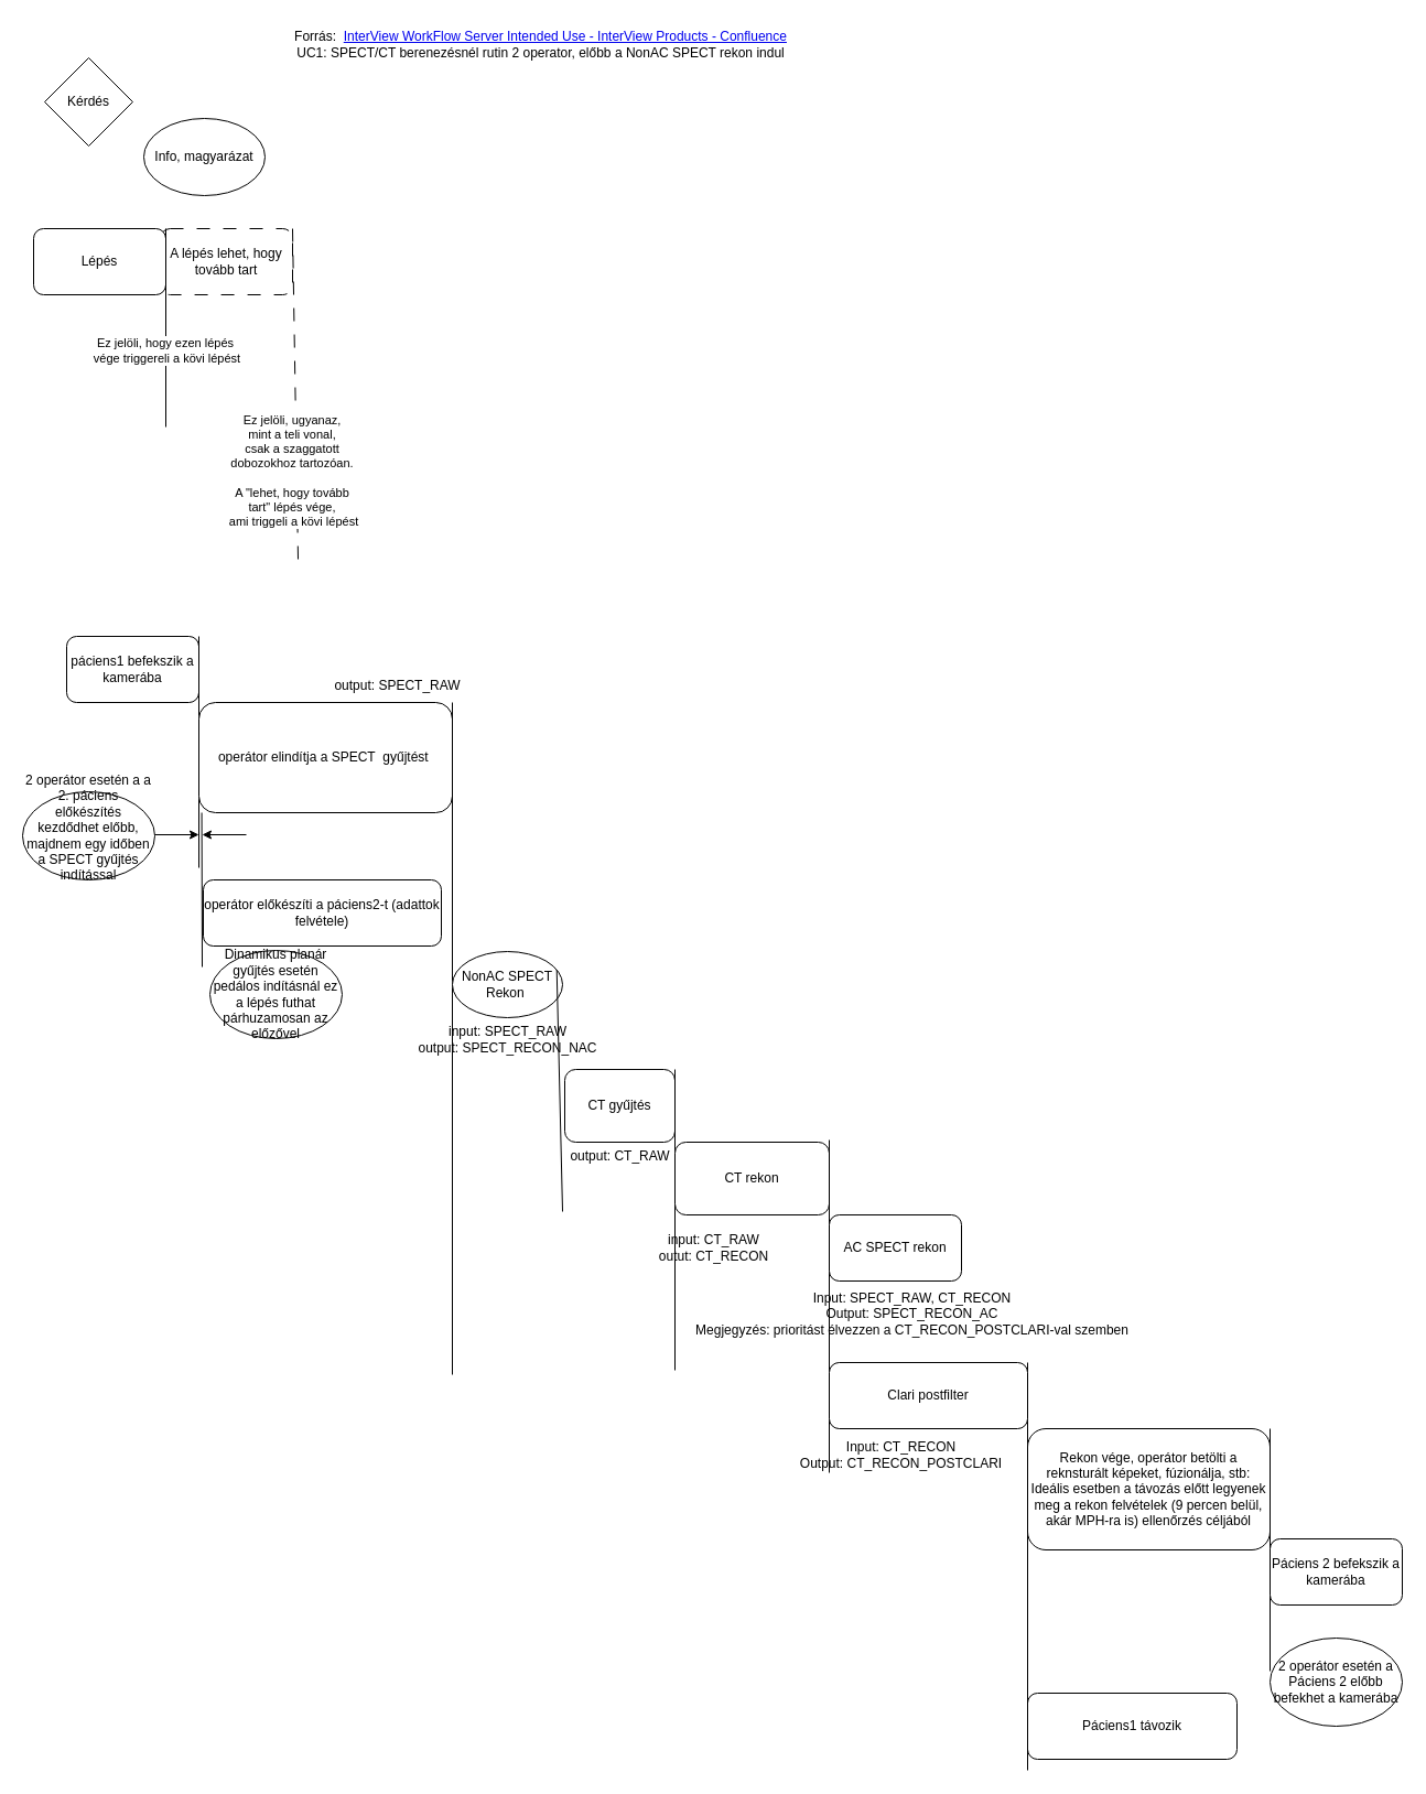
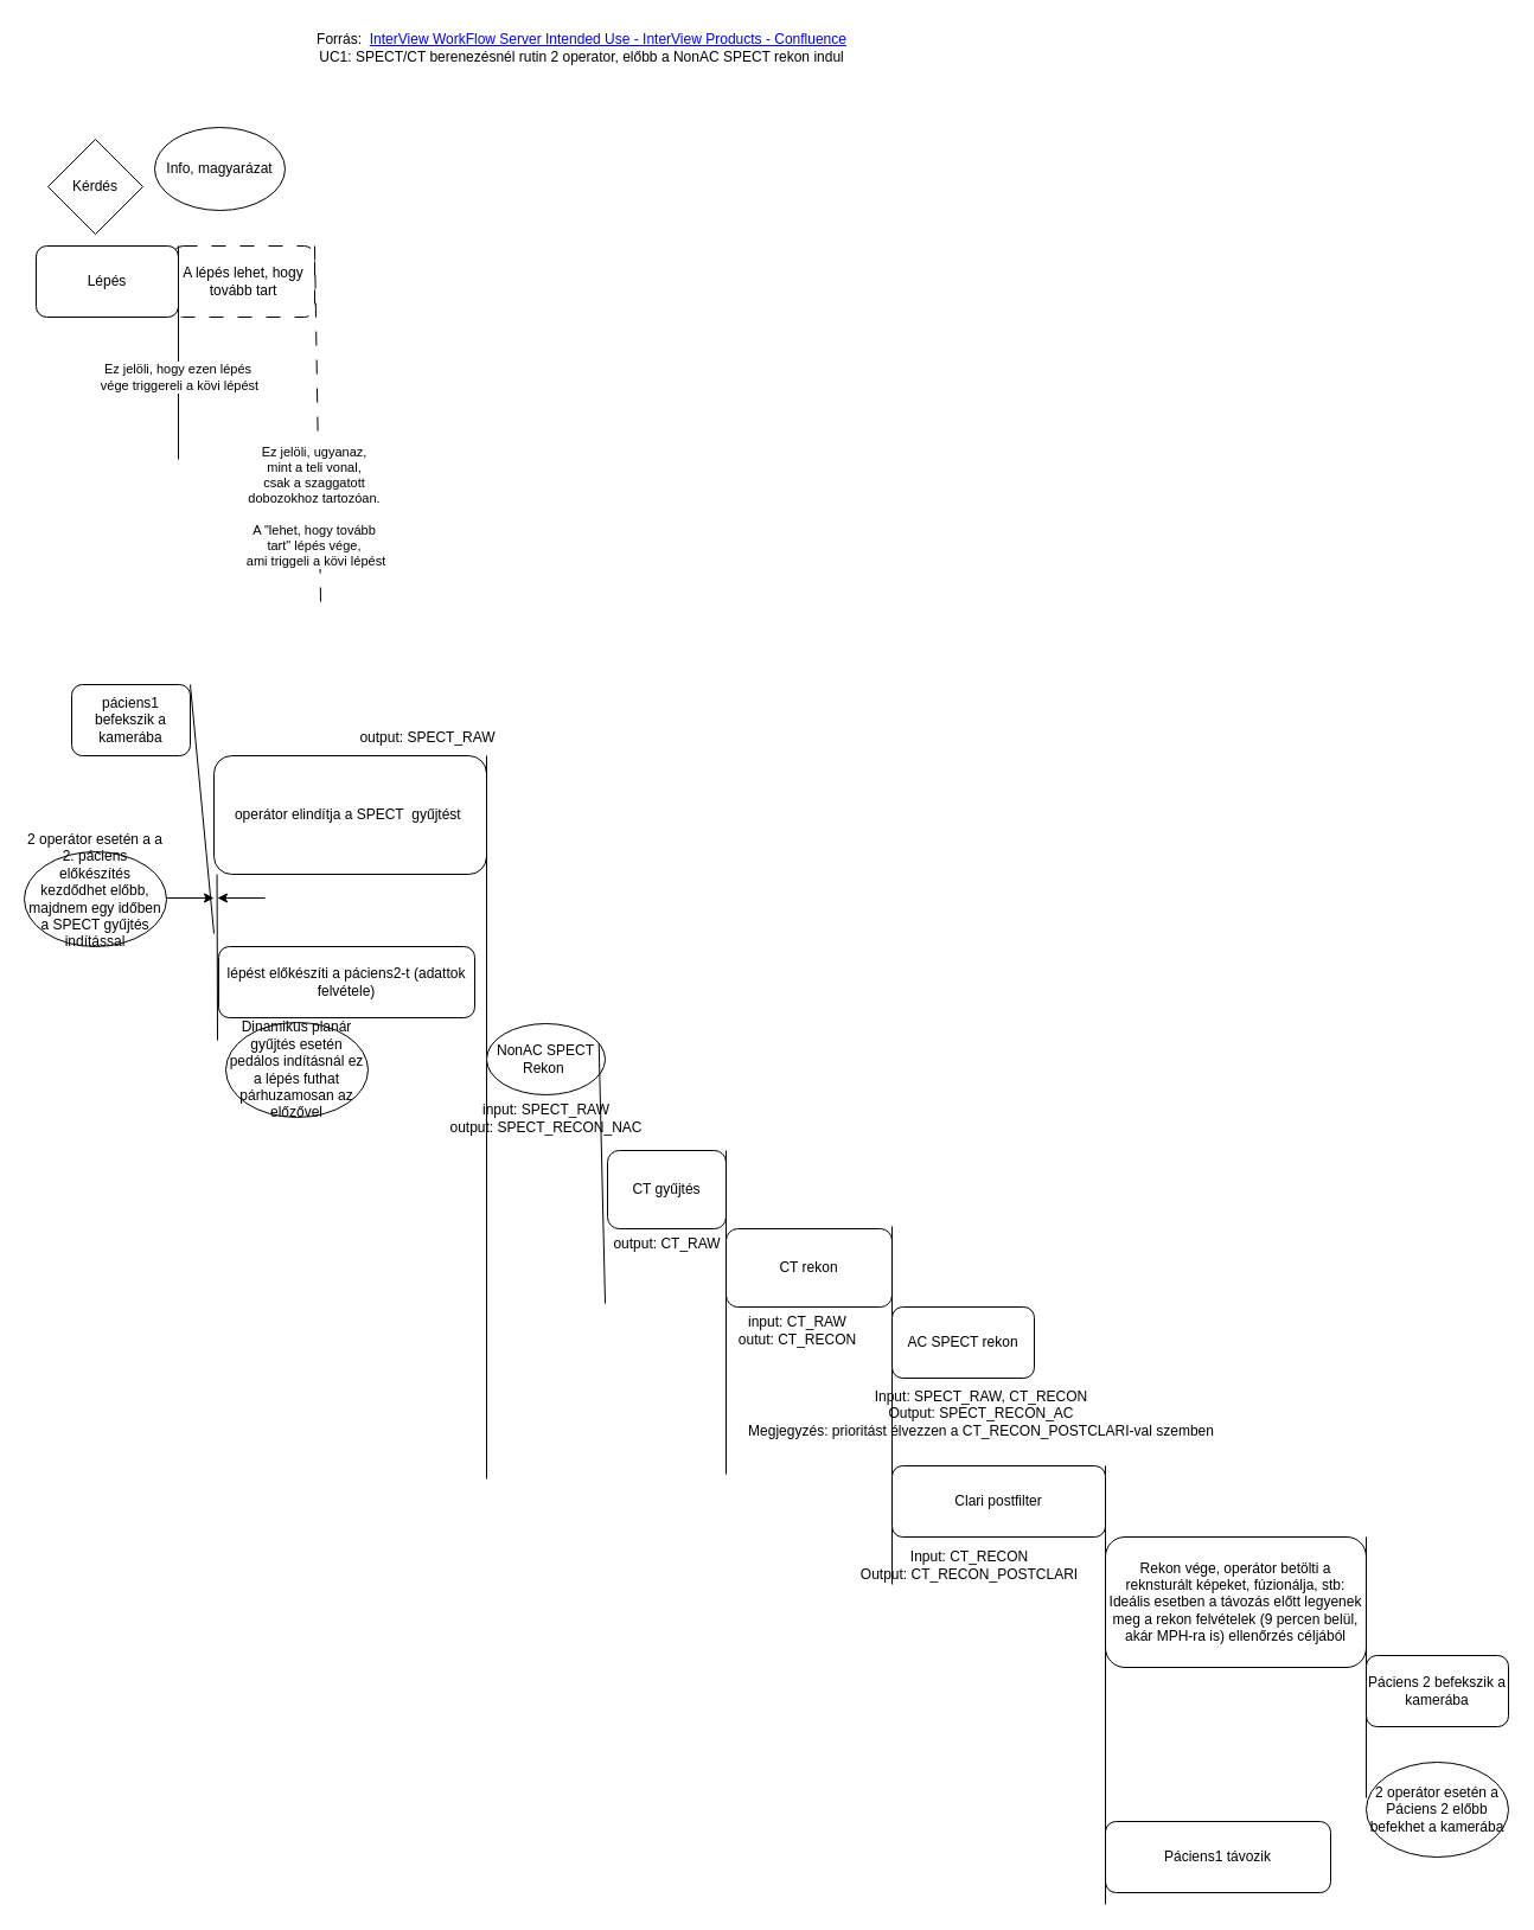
  <mxCell id="0" />
  <mxCell id="1" parent="0" />
  <mxCell id="2" value="A lépés lehet, hogy tovább tart" style="rounded=1;whiteSpace=wrap;html=1;dashed=1;dashPattern=12 12;" vertex="1" parent="1"><mxGeometry x="145" y="207" width="120" height="60" as="geometry" /></mxCell>
- <mxCell id="3" value="páciens1 befekszik a kamerába" style="rounded=1;whiteSpace=wrap;html=1;" vertex="1" parent="1"><mxGeometry x="60" y="577" width="120" height="60" as="geometry" /></mxCell>
+ <mxCell id="3" value="páciens1 befekszik a kamerába" style="rounded=1;whiteSpace=wrap;html=1;" vertex="1" parent="1"><mxGeometry x="60" y="577" width="100" height="60" as="geometry" /></mxCell>
  <mxCell id="4" value="" style="endArrow=none;html=1;rounded=0;entryX=1;entryY=0;entryDx=0;entryDy=0;" edge="1" parent="1" target="3"><mxGeometry width="50" height="50" relative="1" as="geometry"><mxPoint x="180" y="787" as="sourcePoint" /><mxPoint x="450" y="747" as="targetPoint" /></mxGeometry></mxCell>
  <mxCell id="5" value="&lt;div&gt;operátor elindítja a&amp;nbsp;SPECT&amp;nbsp; gyűjtést&amp;nbsp;&lt;/div&gt;" style="rounded=1;whiteSpace=wrap;html=1;" vertex="1" parent="1"><mxGeometry x="180" y="637" width="230" height="100" as="geometry" /></mxCell>
- <mxCell id="6" value="&lt;div&gt;operátor előkészíti a páciens2-t (adattok felvétele)&lt;/div&gt;" style="rounded=1;whiteSpace=wrap;html=1;" vertex="1" parent="1"><mxGeometry x="184" y="798" width="216" height="60" as="geometry" /></mxCell>
+ <mxCell id="6" value="&lt;div&gt;lépést előkészíti a páciens2-t (adattok felvétele)&lt;/div&gt;" style="rounded=1;whiteSpace=wrap;html=1;" vertex="1" parent="1"><mxGeometry x="184" y="798" width="216" height="60" as="geometry" /></mxCell>
  <mxCell id="7" value="" style="endArrow=none;html=1;rounded=0;entryX=1;entryY=0;entryDx=0;entryDy=0;" edge="1" parent="1"><mxGeometry width="50" height="50" relative="1" as="geometry"><mxPoint x="410" y="1247" as="sourcePoint" /><mxPoint x="410" y="637" as="targetPoint" /></mxGeometry></mxCell>
- <mxCell id="8" value="Kérdés" style="rhombus;whiteSpace=wrap;html=1;" vertex="1" parent="1"><mxGeometry x="40" y="52" width="80" height="80" as="geometry" /></mxCell>
+ <mxCell id="8" value="Kérdés" style="rhombus;whiteSpace=wrap;html=1;" vertex="1" parent="1"><mxGeometry x="40" y="117" width="80" height="80" as="geometry" /></mxCell>
  <mxCell id="9" value="Lépés" style="rounded=1;whiteSpace=wrap;html=1;" vertex="1" parent="1"><mxGeometry x="30" y="207" width="120" height="60" as="geometry" /></mxCell>
  <mxCell id="10" value="" style="endArrow=none;html=1;rounded=0;entryX=1;entryY=0;entryDx=0;entryDy=0;" edge="1" parent="1" target="9"><mxGeometry width="50" height="50" relative="1" as="geometry"><mxPoint x="150" y="387" as="sourcePoint" /><mxPoint x="150" y="317" as="targetPoint" /></mxGeometry></mxCell>
  <mxCell id="11" value="Ez jelöli, hogy ezen lépés&amp;nbsp;&lt;div&gt;vége triggereli a kövi lépést&lt;/div&gt;" style="edgeLabel;html=1;align=center;verticalAlign=middle;resizable=0;points=[];" vertex="1" connectable="0" parent="10"><mxGeometry y="-3" relative="1" as="geometry"><mxPoint x="-3" y="20" as="offset" /></mxGeometry></mxCell>
  <mxCell id="12" value="" style="endArrow=none;html=1;rounded=0;dashed=1;dashPattern=12 12;" edge="1" parent="1"><mxGeometry width="50" height="50" relative="1" as="geometry"><mxPoint x="270" y="507" as="sourcePoint" /><mxPoint x="265" y="207" as="targetPoint" /></mxGeometry></mxCell>
  <mxCell id="13" value="Ez jelöli, ugyanaz,&amp;nbsp;&lt;div&gt;mint a teli vonal,&amp;nbsp;&lt;div&gt;csak a szaggatott&amp;nbsp;&lt;/div&gt;&lt;div&gt;dobozokhoz tartozóan.&amp;nbsp;&lt;/div&gt;&lt;div&gt;&lt;br&gt;&lt;/div&gt;&lt;div&gt;A &quot;lehet, hogy tovább&amp;nbsp;&lt;/div&gt;&lt;div&gt;tart&quot; lépés vége,&amp;nbsp;&lt;/div&gt;&lt;div&gt;ami triggeli a kövi lépést&lt;/div&gt;&lt;/div&gt;" style="edgeLabel;html=1;align=center;verticalAlign=middle;resizable=0;points=[];" vertex="1" connectable="0" parent="12"><mxGeometry y="-3" relative="1" as="geometry"><mxPoint x="-5" y="70" as="offset" /></mxGeometry></mxCell>
  <mxCell id="14" value="Páciens1 távozik" style="rounded=1;whiteSpace=wrap;html=1;" vertex="1" parent="1"><mxGeometry x="932" y="1536" width="190" height="60" as="geometry" /></mxCell>
  <mxCell id="15" value="NonAC SPECT Rekon&amp;nbsp;" style="ellipse;whiteSpace=wrap;html=1;" vertex="1" parent="1"><mxGeometry x="410" y="863" width="100" height="60" as="geometry" /></mxCell>
  <mxCell id="16" value="" style="endArrow=none;html=1;rounded=0;entryX=1;entryY=0;entryDx=0;entryDy=0;" edge="1" parent="1"><mxGeometry width="50" height="50" relative="1" as="geometry"><mxPoint x="932" y="1606" as="sourcePoint" /><mxPoint x="932" y="1236" as="targetPoint" /></mxGeometry></mxCell>
  <mxCell id="17" value="Rekon vége, operátor betölti a reknsturált képeket, fúzionálja, stb: Ideális esetben a távozás előtt legyenek meg a rekon felvételek (9 percen belül, akár MPH-ra is) ellenőrzés céljából" style="rounded=1;whiteSpace=wrap;html=1;" vertex="1" parent="1"><mxGeometry x="932" y="1296" width="220" height="110" as="geometry" /></mxCell>
  <mxCell id="18" value="" style="endArrow=none;html=1;rounded=0;entryX=1;entryY=0;entryDx=0;entryDy=0;" edge="1" parent="1"><mxGeometry width="50" height="50" relative="1" as="geometry"><mxPoint x="1152" y="1516" as="sourcePoint" /><mxPoint x="1152" y="1296" as="targetPoint" /></mxGeometry></mxCell>
  <mxCell id="19" value="&lt;div&gt;Páciens 2 befekszik a kamerába&lt;/div&gt;" style="rounded=1;whiteSpace=wrap;html=1;" vertex="1" parent="1"><mxGeometry x="1152" y="1396" width="120" height="60" as="geometry" /></mxCell>
  <mxCell id="20" value="output: SPECT_RAW" style="text;html=1;align=center;verticalAlign=middle;resizable=0;points=[];autosize=1;strokeColor=none;fillColor=none;" vertex="1" parent="1"><mxGeometry x="290" y="607" width="140" height="30" as="geometry" /></mxCell>
  <mxCell id="21" value="&lt;div&gt;&lt;div&gt;input: SPECT_RAW&lt;/div&gt;&lt;div&gt;output: SPECT_RECON_NAC&lt;/div&gt;&lt;/div&gt;" style="text;html=1;align=center;verticalAlign=middle;resizable=0;points=[];autosize=1;strokeColor=none;fillColor=none;" vertex="1" parent="1"><mxGeometry x="365" y="923" width="190" height="40" as="geometry" /></mxCell>
  <mxCell id="22" value="CT gyűjtés" style="rounded=1;whiteSpace=wrap;html=1;" vertex="1" parent="1"><mxGeometry x="512" y="970" width="100" height="66" as="geometry" /></mxCell>
  <mxCell id="23" value="&lt;div&gt;output: CT_RAW&lt;/div&gt;" style="text;html=1;align=center;verticalAlign=middle;resizable=0;points=[];autosize=1;strokeColor=none;fillColor=none;" vertex="1" parent="1"><mxGeometry x="507" y="1034" width="110" height="30" as="geometry" /></mxCell>
  <mxCell id="24" value="" style="endArrow=none;html=1;rounded=0;entryX=1;entryY=0;entryDx=0;entryDy=0;" edge="1" parent="1"><mxGeometry width="50" height="50" relative="1" as="geometry"><mxPoint x="612" y="1243" as="sourcePoint" /><mxPoint x="612" y="970" as="targetPoint" /></mxGeometry></mxCell>
  <mxCell id="25" value="CT rekon" style="rounded=1;whiteSpace=wrap;html=1;" vertex="1" parent="1"><mxGeometry x="612" y="1036" width="140" height="66" as="geometry" /></mxCell>
- <mxCell id="26" value="&lt;div&gt;input: CT_RAW&lt;/div&gt;&lt;div&gt;outut: CT_RECON&lt;/div&gt;" style="text;html=1;align=center;verticalAlign=middle;resizable=0;points=[];autosize=1;strokeColor=none;fillColor=none;" vertex="1" parent="1"><mxGeometry x="587" y="1112" width="120" height="40" as="geometry" /></mxCell>
+ <mxCell id="26" value="&lt;div&gt;input: CT_RAW&lt;/div&gt;&lt;div&gt;outut: CT_RECON&lt;/div&gt;" style="text;html=1;align=center;verticalAlign=middle;resizable=0;points=[];autosize=1;strokeColor=none;fillColor=none;" vertex="1" parent="1"><mxGeometry x="612" y="1102" width="120" height="40" as="geometry" /></mxCell>
  <mxCell id="27" value="" style="endArrow=none;html=1;rounded=0;entryX=1;entryY=0;entryDx=0;entryDy=0;" edge="1" parent="1"><mxGeometry width="50" height="50" relative="1" as="geometry"><mxPoint x="752" y="1336" as="sourcePoint" /><mxPoint x="752" y="1034" as="targetPoint" /></mxGeometry></mxCell>
  <mxCell id="28" value="&lt;div&gt;Clari postfilter&lt;/div&gt;" style="rounded=1;whiteSpace=wrap;html=1;" vertex="1" parent="1"><mxGeometry x="752" y="1236" width="180" height="60" as="geometry" /></mxCell>
  <mxCell id="29" value="&lt;div&gt;Input: CT_RECON&lt;/div&gt;&lt;div&gt;Output: CT_RECON_POSTCLARI&lt;/div&gt;" style="text;html=1;align=center;verticalAlign=middle;resizable=0;points=[];autosize=1;strokeColor=none;fillColor=none;" vertex="1" parent="1"><mxGeometry x="712" y="1300" width="210" height="40" as="geometry" /></mxCell>
  <mxCell id="30" value="AC SPECT rekon" style="rounded=1;whiteSpace=wrap;html=1;" vertex="1" parent="1"><mxGeometry x="752" y="1102" width="120" height="60" as="geometry" /></mxCell>
  <mxCell id="31" value="&lt;div&gt;Input: SPECT_RAW, CT_RECON&lt;/div&gt;&lt;div&gt;Output: SPECT_RECON_AC&lt;/div&gt;&lt;div&gt;Megjegyzés: prioritást élvezzen a CT_RECON_POSTCLARI-val szemben&lt;/div&gt;" style="text;html=1;align=center;verticalAlign=middle;resizable=0;points=[];autosize=1;strokeColor=none;fillColor=none;" vertex="1" parent="1"><mxGeometry x="617" y="1162" width="420" height="60" as="geometry" /></mxCell>
  <mxCell id="32" value="Forrás:&amp;nbsp;&amp;nbsp;&lt;a href=&quot;https://confluence.mediso.com/pages/viewpage.action?pageId=334987753&quot;&gt;InterView WorkFlow Server Intended Use - InterView Products - Confluence&lt;/a&gt;&lt;div&gt;&lt;div&gt;UC1: SPECT/CT berenezésnél rutin 2 operator, előbb a NonAC SPECT rekon indul&lt;/div&gt;&lt;/div&gt;" style="text;html=1;align=center;verticalAlign=middle;resizable=0;points=[];autosize=1;strokeColor=none;fillColor=none;" vertex="1" parent="1"><mxGeometry x="255" y="20" width="470" height="40" as="geometry" /></mxCell>
  <mxCell id="33" value="" style="endArrow=none;html=1;rounded=0;" edge="1" parent="1"><mxGeometry width="50" height="50" relative="1" as="geometry"><mxPoint x="183" y="877" as="sourcePoint" /><mxPoint x="182.57" y="737" as="targetPoint" /></mxGeometry></mxCell>
  <mxCell id="34" value="2 operátor esetén a Páciens 2 előbb befekhet a kamerába" style="ellipse;whiteSpace=wrap;html=1;" vertex="1" parent="1"><mxGeometry x="1152" y="1486" width="120" height="80" as="geometry" /></mxCell>
  <mxCell id="35" value="2 operátor esetén a a 2. páciens előkészítés kezdődhet előbb, majdnem egy időben a SPECT gyűjtés indítással&lt;div&gt;&lt;br&gt;&lt;/div&gt;" style="ellipse;whiteSpace=wrap;html=1;" vertex="1" parent="1"><mxGeometry x="20" y="718" width="120" height="80" as="geometry" /></mxCell>
  <mxCell id="36" value="Info, magyarázat" style="ellipse;whiteSpace=wrap;html=1;" vertex="1" parent="1"><mxGeometry x="130" y="107" width="110" height="70" as="geometry" /></mxCell>
  <mxCell id="37" value="" style="endArrow=classic;html=1;rounded=0;" edge="1" parent="1"><mxGeometry width="50" height="50" relative="1" as="geometry"><mxPoint x="140" y="757" as="sourcePoint" /><mxPoint x="180" y="757" as="targetPoint" /></mxGeometry></mxCell>
  <mxCell id="38" value="" style="endArrow=classic;html=1;rounded=0;" edge="1" parent="1"><mxGeometry width="50" height="50" relative="1" as="geometry"><mxPoint x="223" y="757" as="sourcePoint" /><mxPoint x="183" y="757" as="targetPoint" /></mxGeometry></mxCell>
  <mxCell id="39" value="&lt;div&gt;&lt;span style=&quot;background-color: initial;&quot;&gt;Dinamikus planár gyűjtés esetén pedálos indításnál ez a lépés futhat párhuzamosan az előzővel&lt;/span&gt;&lt;br&gt;&lt;/div&gt;" style="ellipse;whiteSpace=wrap;html=1;" vertex="1" parent="1"><mxGeometry x="190" y="862" width="120" height="80" as="geometry" /></mxCell>
  <mxCell id="40" value="" style="endArrow=none;html=1;rounded=0;entryX=1;entryY=0.25;entryDx=0;entryDy=0;" edge="1" parent="1" target="15"><mxGeometry width="50" height="50" relative="1" as="geometry"><mxPoint x="510" y="1099" as="sourcePoint" /><mxPoint x="660" y="909" as="targetPoint" /></mxGeometry></mxCell>
